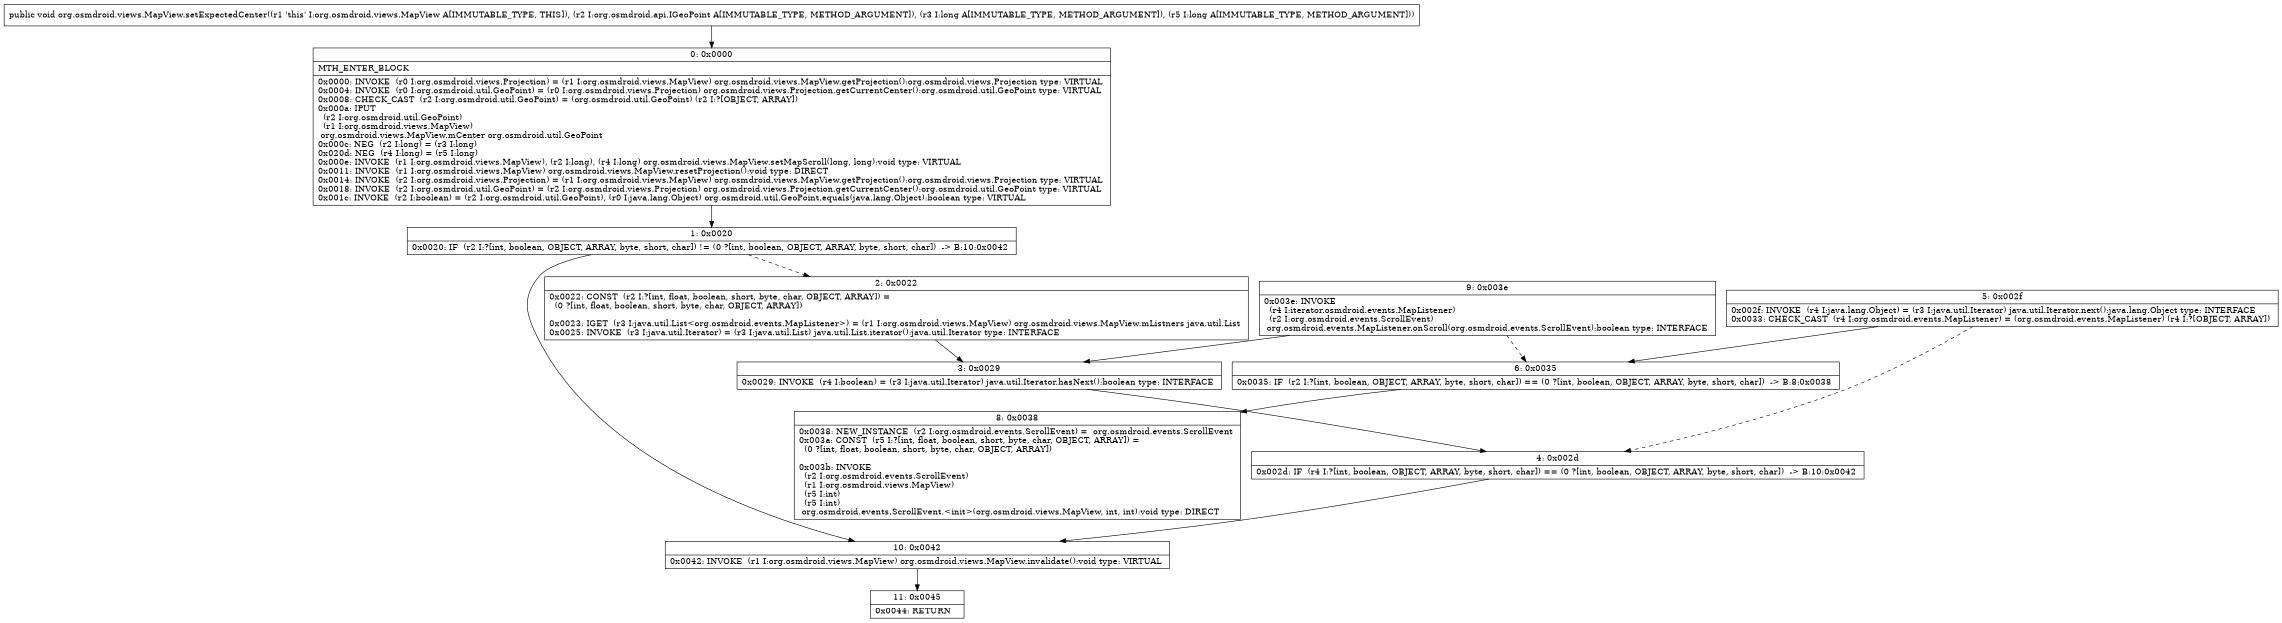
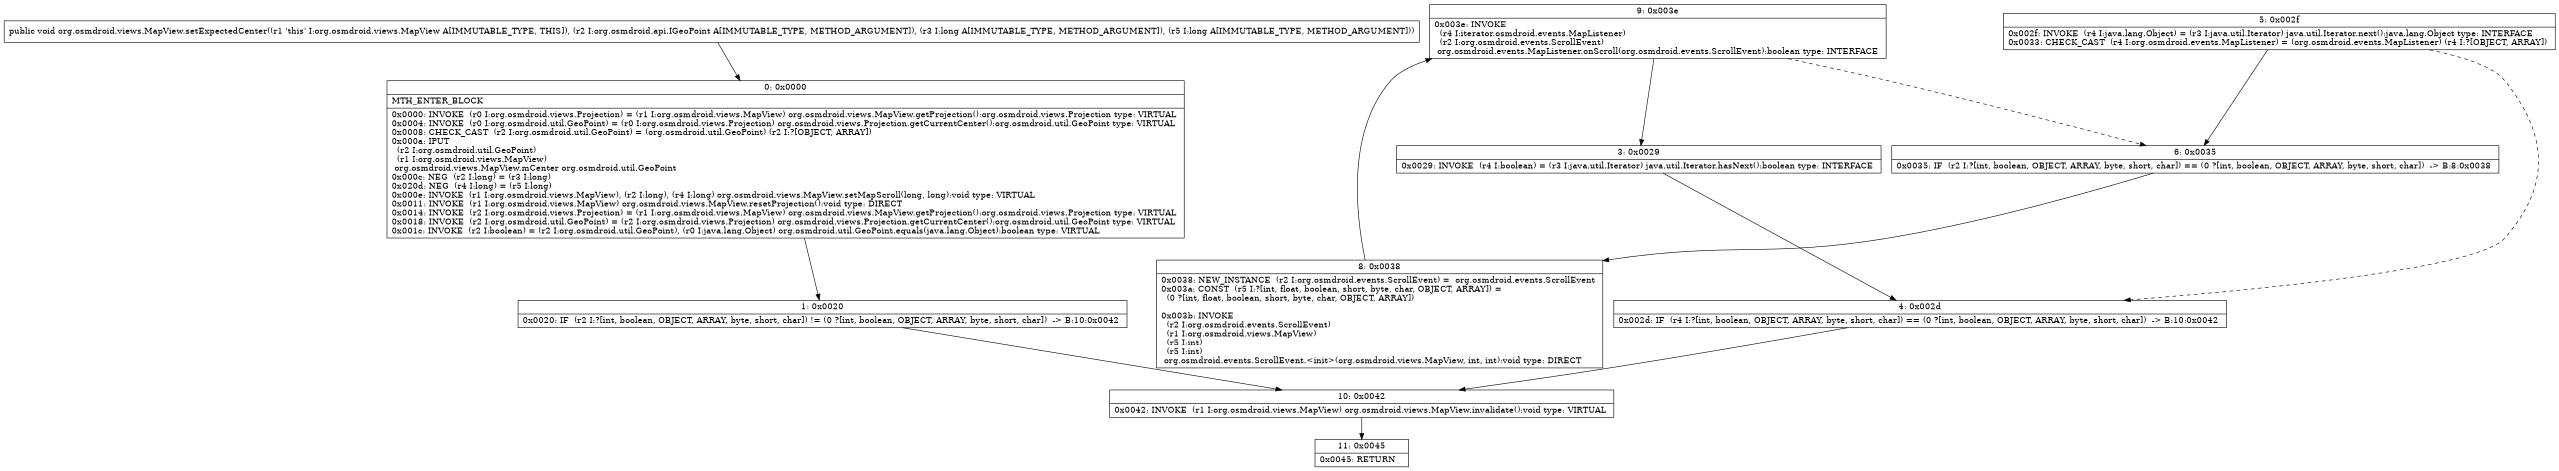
  digraph {
    node [shape=record]
    n1 [label="{0\:\ 0x0000|MTH_ENTER_BLOCK\l|0x0000: INVOKE  (r0 I:org.osmdroid.views.Projection) = (r1 I:org.osmdroid.views.MapView) org.osmdroid.views.MapView.getProjection():org.osmdroid.views.Projection type: VIRTUAL \l0x0004: INVOKE  (r0 I:org.osmdroid.util.GeoPoint) = (r0 I:org.osmdroid.views.Projection) org.osmdroid.views.Projection.getCurrentCenter():org.osmdroid.util.GeoPoint type: VIRTUAL \l0x0008: CHECK_CAST  (r2 I:org.osmdroid.util.GeoPoint) = (org.osmdroid.util.GeoPoint) (r2 I:?[OBJECT, ARRAY]) \l0x000a: IPUT  \l  (r2 I:org.osmdroid.util.GeoPoint)\l  (r1 I:org.osmdroid.views.MapView)\l org.osmdroid.views.MapView.mCenter org.osmdroid.util.GeoPoint \l0x000c: NEG  (r2 I:long) = (r3 I:long) \l0x020d: NEG  (r4 I:long) = (r5 I:long) \l0x000e: INVOKE  (r1 I:org.osmdroid.views.MapView), (r2 I:long), (r4 I:long) org.osmdroid.views.MapView.setMapScroll(long, long):void type: VIRTUAL \l0x0011: INVOKE  (r1 I:org.osmdroid.views.MapView) org.osmdroid.views.MapView.resetProjection():void type: DIRECT \l0x0014: INVOKE  (r2 I:org.osmdroid.views.Projection) = (r1 I:org.osmdroid.views.MapView) org.osmdroid.views.MapView.getProjection():org.osmdroid.views.Projection type: VIRTUAL \l0x0018: INVOKE  (r2 I:org.osmdroid.util.GeoPoint) = (r2 I:org.osmdroid.views.Projection) org.osmdroid.views.Projection.getCurrentCenter():org.osmdroid.util.GeoPoint type: VIRTUAL \l0x001c: INVOKE  (r2 I:boolean) = (r2 I:org.osmdroid.util.GeoPoint), (r0 I:java.lang.Object) org.osmdroid.util.GeoPoint.equals(java.lang.Object):boolean type: VIRTUAL \l}"]
    n2 [label="{1\:\ 0x0020|0x0020: IF  (r2 I:?[int, boolean, OBJECT, ARRAY, byte, short, char]) != (0 ?[int, boolean, OBJECT, ARRAY, byte, short, char])  \-\> B:10:0x0042 \l}"]
-   n3 [label="{2\:\ 0x0022|0x0022: CONST  (r2 I:?[int, float, boolean, short, byte, char, OBJECT, ARRAY]) = \l  (0 ?[int, float, boolean, short, byte, char, OBJECT, ARRAY])\l \l0x0023: IGET  (r3 I:java.util.List\<org.osmdroid.events.MapListener\>) = (r1 I:org.osmdroid.views.MapView) org.osmdroid.views.MapView.mListners java.util.List \l0x0025: INVOKE  (r3 I:java.util.Iterator) = (r3 I:java.util.List) java.util.List.iterator():java.util.Iterator type: INTERFACE \l}"]
    n4 [label="{10\:\ 0x0042|0x0042: INVOKE  (r1 I:org.osmdroid.views.MapView) org.osmdroid.views.MapView.invalidate():void type: VIRTUAL \l}"]
    n5 [label="{3\:\ 0x0029|0x0029: INVOKE  (r4 I:boolean) = (r3 I:java.util.Iterator) java.util.Iterator.hasNext():boolean type: INTERFACE \l}"]
-   n6 [label="{11\:\ 0x0045|0x0044: RETURN   \l}"]
+   n6 [label="{11\:\ 0x0045|0x0045: RETURN   \l}"]
    n7 [label="{4\:\ 0x002d|0x002d: IF  (r4 I:?[int, boolean, OBJECT, ARRAY, byte, short, char]) == (0 ?[int, boolean, OBJECT, ARRAY, byte, short, char])  \-\> B:10:0x0042 \l}"]
    n8 [label="{5\:\ 0x002f|0x002f: INVOKE  (r4 I:java.lang.Object) = (r3 I:java.util.Iterator) java.util.Iterator.next():java.lang.Object type: INTERFACE \l0x0033: CHECK_CAST  (r4 I:org.osmdroid.events.MapListener) = (org.osmdroid.events.MapListener) (r4 I:?[OBJECT, ARRAY]) \l}"]
    n9 [label="{6\:\ 0x0035|0x0035: IF  (r2 I:?[int, boolean, OBJECT, ARRAY, byte, short, char]) == (0 ?[int, boolean, OBJECT, ARRAY, byte, short, char])  \-\> B:8:0x0038 \l}"]
    n10 [label="{8\:\ 0x0038|0x0038: NEW_INSTANCE  (r2 I:org.osmdroid.events.ScrollEvent) =  org.osmdroid.events.ScrollEvent \l0x003a: CONST  (r5 I:?[int, float, boolean, short, byte, char, OBJECT, ARRAY]) = \l  (0 ?[int, float, boolean, short, byte, char, OBJECT, ARRAY])\l \l0x003b: INVOKE  \l  (r2 I:org.osmdroid.events.ScrollEvent)\l  (r1 I:org.osmdroid.views.MapView)\l  (r5 I:int)\l  (r5 I:int)\l org.osmdroid.events.ScrollEvent.\<init\>(org.osmdroid.views.MapView, int, int):void type: DIRECT \l}"]
    n11 [label="{9\:\ 0x003e|0x003e: INVOKE  \l  (r4 I:iterator.osmdroid.events.MapListener)\l  (r2 I:org.osmdroid.events.ScrollEvent)\l org.osmdroid.events.MapListener.onScroll(org.osmdroid.events.ScrollEvent):boolean type: INTERFACE \l}"]
    n12 [label="{public void org.osmdroid.views.MapView.setExpectedCenter((r1 'this' I:org.osmdroid.views.MapView A[IMMUTABLE_TYPE, THIS]), (r2 I:org.osmdroid.api.IGeoPoint A[IMMUTABLE_TYPE, METHOD_ARGUMENT]), (r3 I:long A[IMMUTABLE_TYPE, METHOD_ARGUMENT]), (r5 I:long A[IMMUTABLE_TYPE, METHOD_ARGUMENT])) }"]
    n1 -> n2
-   n2 -> n3 [style=dashed]
    n2 -> n4
-   n3 -> n5
    n4 -> n6
    n5 -> n7
    n7 -> n4
    n8 -> n7 [style=dashed]
    n8 -> n9
    n9 -> n10
+   n10 -> n11
    n11 -> n5
    n11 -> n9 [style=dashed]
    n12 -> n1
  }
